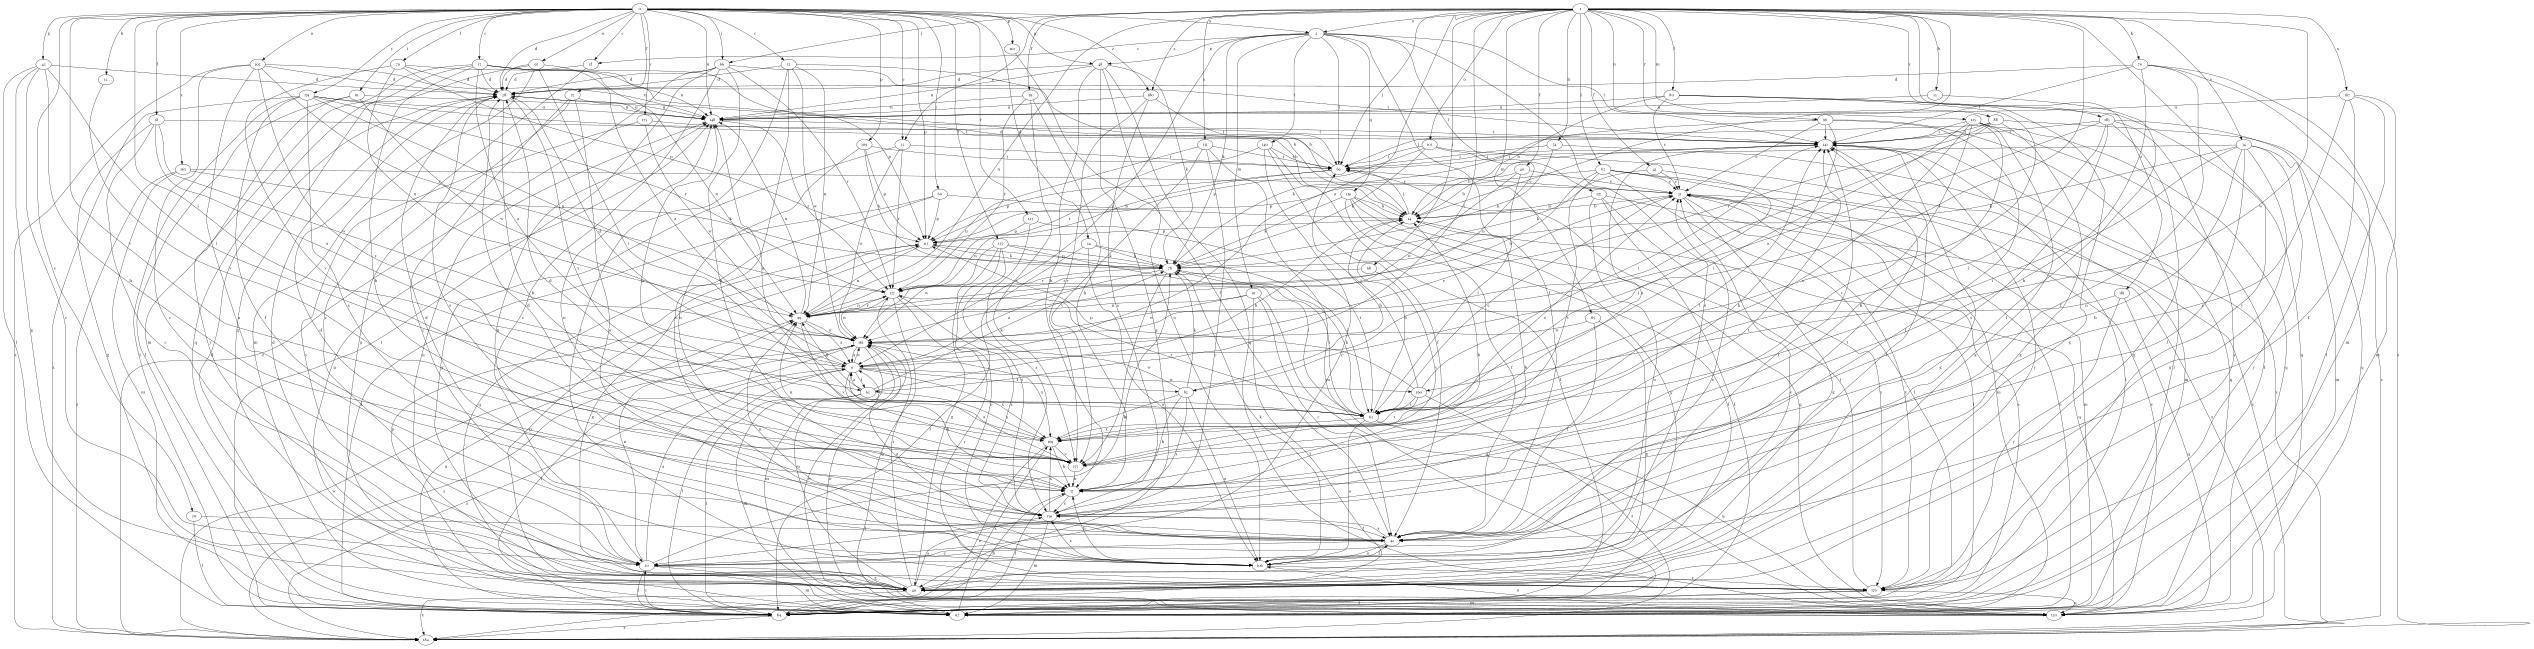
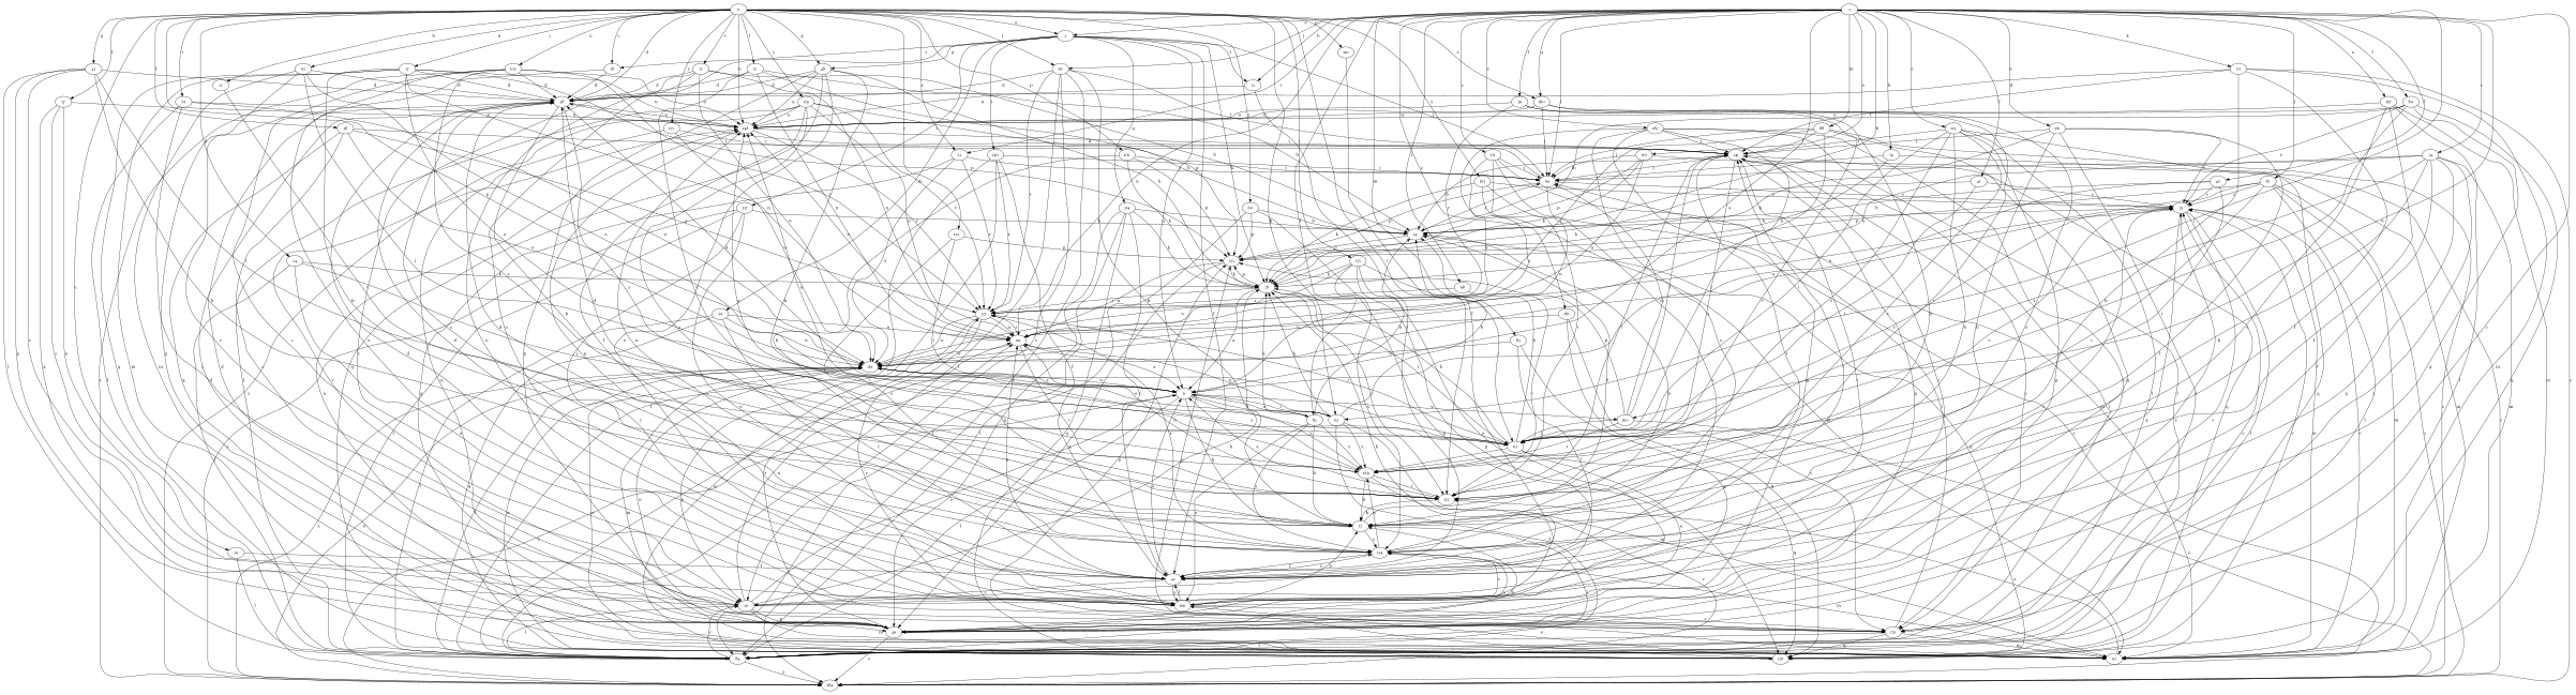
  strict digraph {
    fontname="Playfair Display"
    node [fontname="Playfair Display"]
    edge [fontname="Playfair Display"]
    0
    2
    12
    15
    17
    18
    24
    28
    29
    n10 [label=22]
    37
    38
    43
    48
    60
    61
    62
    66
    79
    95
    102
    109
    110
    113
    123
    135
    148
    155
    165
    174
    175
    180
    6
    69
    42
    78
    91
    106
    114
    137
    140
    141
    14
    99
    176
    161
    57
    120
    92
    20
    84
    63
    169
    134
    49
    127
    184
    35
    1
    13
    34
    39
    40
    41
    54
    67
    68
    70
    80
    82
    85
    88
    96
    103
    125
    131
    160
    167
    181
    183
    0 -> 2 [label=a]
    0 -> 12 [label=b]
    0 -> 15 [label=c]
    0 -> 17 [label=c]
    0 -> 18 [label=c]
    0 -> 24 [label=d]
    0 -> 28 [label=d]
    0 -> 29 [label=e]
    0 -> n10 [label=e]
    0 -> 37 [label=f]
    0 -> 38 [label=f]
    0 -> 43 [label=g]
    0 -> 48 [label=g]
    0 -> 60 [label=i]
    0 -> 61 [label=i]
    0 -> 62 [label=i]
    0 -> 66 [label=j]
    0 -> 79 [label=l]
    0 -> 95 [label=n]
    0 -> 102 [label=o]
    0 -> 109 [label=p]
    0 -> 110 [label=p]
-   0 -> 113 [label=p]
+   0 -> 161 [label=p]
    0 -> 123 [label=r]
    0 -> 135 [label=t]
    0 -> 148 [label=u]
    0 -> 155 [label=v]
    0 -> 165 [label=x]
    0 -> 174 [label=y]
    0 -> 175 [label=y]
    0 -> 180 [label=z]
    2 -> 18 [label=c]
    2 -> 48 [label=g]
    2 -> 6 [label=a]
    2 -> 69 [label=j]
    2 -> 42 [label=f]
    2 -> 78 [label=k]
    2 -> 91 [label=m]
    2 -> 106 [label=o]
    2 -> 114 [label=q]
    2 -> 137 [label=t]
    2 -> 140 [label=t]
-   2 -> 141 [label=t]
+   2 -> 13 [label=t]
    12 -> 155 [label=v]
    15 -> 28 [label=d]
    15 -> 106 [label=o]
    15 -> 14 [label=b]
    15 -> 99 [label=n]
    15 -> 176 [label=y]
    15 -> 161 [label=w]
    17 -> 28 [label=d]
    17 -> 113 [label=p]
    17 -> 148 [label=u]
    17 -> 6 [label=a]
    17 -> 99 [label=n]
    17 -> 57 [label=h]
    17 -> 120 [label=q]
    17 -> 92 [label=m]
    18 -> 28 [label=d]
    18 -> 20 [label=c]
    24 -> 78 [label=k]
    24 -> 106 [label=o]
    24 -> 84 [label=l]
    24 -> 63 [label=i]
    28 -> 148 [label=u]
    28 -> 57 [label=h]
    28 -> 169 [label=x]
    28 -> 134 [label=s]
    29 -> 42 [label=f]
    29 -> 84 [label=l]
    n10 -> 69 [label=j]
    n10 -> 161 [label=w]
    n10 -> 49 [label=g]
    n10 -> 127 [label=r]
    37 -> 148 [label=u]
    37 -> 106 [label=o]
    37 -> 20 [label=c]
    37 -> 49 [label=g]
-   38 -> 6 [label=a]
+   38 -> 127 [label=a]
    38 -> 141 [label=t]
    38 -> 161 [label=w]
    38 -> 20 [label=c]
    38 -> 49 [label=g]
    43 -> 28 [label=d]
    43 -> 57 [label=h]
    43 -> 20 [label=c]
    43 -> 84 [label=l]
    43 -> 63 [label=i]
    43 -> 49 [label=g]
    48 -> 28 [label=d]
    48 -> 148 [label=u]
    48 -> 78 [label=k]
    48 -> 106 [label=o]
    48 -> 57 [label=h]
    48 -> 120 [label=q]
    48 -> 49 [label=g]
    60 -> 113 [label=p]
    60 -> 14 [label=b]
    60 -> 120 [label=q]
    60 -> 84 [label=l]
    61 -> 148 [label=u]
    61 -> 176 [label=y]
    61 -> 161 [label=w]
    61 -> 84 [label=l]
    62 -> 6 [label=a]
    62 -> 78 [label=k]
    62 -> 14 [label=b]
    62 -> 99 [label=n]
    62 -> 92 [label=m]
    62 -> 84 [label=l]
    62 -> 169 [label=x]
    66 -> 28 [label=d]
    66 -> 141 [label=t]
    66 -> 57 [label=h]
    66 -> 20 [label=c]
    66 -> 84 [label=l]
    66 -> 127 [label=r]
    66 -> 184 [label=z]
    79 -> 28 [label=d]
    79 -> 113 [label=p]
    79 -> 155 [label=v]
    79 -> 14 [label=b]
    79 -> 99 [label=n]
    95 -> 28 [label=d]
    95 -> 6 [label=a]
    95 -> 92 [label=m]
    95 -> 63 [label=i]
    95 -> 49 [label=g]
    102 -> 28 [label=d]
    102 -> 148 [label=u]
    102 -> 106 [label=o]
    102 -> 20 [label=c]
    102 -> 169 [label=x]
    102 -> 127 [label=r]
    102 -> 184 [label=z]
    109 -> 113 [label=p]
    109 -> 69 [label=j]
    109 -> 78 [label=k]
    109 -> 57 [label=h]
    110 -> 42 [label=f]
    113 -> 78 [label=k]
    113 -> 99 [label=n]
    113 -> 49 [label=g]
    123 -> 113 [label=p]
    123 -> 63 [label=i]
    123 -> 134 [label=s]
    135 -> 78 [label=k]
    135 -> 106 [label=o]
    135 -> 161 [label=w]
    135 -> 63 [label=i]
    135 -> 134 [label=s]
    135 -> 49 [label=g]
    148 -> 141 [label=t]
    148 -> 127 [label=r]
    155 -> 28 [label=d]
    155 -> 6 [label=a]
    155 -> 141 [label=t]
    155 -> 99 [label=n]
    155 -> 57 [label=h]
    165 -> 78 [label=k]
    165 -> 92 [label=m]
    165 -> 184 [label=z]
    165 -> 35 [label=e]
    174 -> 148 [label=u]
    174 -> 42 [label=f]
    174 -> 14 [label=b]
    174 -> 99 [label=n]
    174 -> 84 [label=l]
    174 -> 134 [label=s]
    174 -> 127 [label=r]
    174 -> 184 [label=z]
    175 -> 141 [label=t]
    175 -> 176 [label=y]
    175 -> 161 [label=w]
    180 -> 148 [label=u]
    180 -> 155 [label=v]
    180 -> 69 [label=j]
    180 -> 134 [label=s]
    6 -> 28 [label=d]
    6 -> 62 [label=i]
    6 -> 161 [label=w]
    6 -> 57 [label=h]
    6 -> 84 [label=l]
    6 -> 169 [label=x]
    6 -> 184 [label=z]
    6 -> 35 [label=e]
    6 -> 82 [label=l]
    6 -> 160 [label=w]
    69 -> 28 [label=d]
    69 -> 113 [label=p]
    69 -> 161 [label=w]
    69 -> 35 [label=e]
    42 -> 28 [label=d]
    42 -> 148 [label=u]
    42 -> 6 [label=a]
    42 -> 106 [label=o]
    42 -> 141 [label=t]
    42 -> 99 [label=n]
    42 -> 20 [label=c]
    42 -> 134 [label=s]
    78 -> 113 [label=p]
    78 -> 155 [label=v]
    78 -> 6 [label=a]
    78 -> 63 [label=i]
    78 -> 127 [label=r]
    91 -> 42 [label=c]
    91 -> 99 [label=n]
    91 -> 161 [label=w]
    91 -> 120 [label=q]
    91 -> 84 [label=l]
    106 -> 28 [label=d]
    106 -> 42 [label=f]
    106 -> 78 [label=k]
    106 -> 141 [label=t]
    106 -> 176 [label=y]
    106 -> 57 [label=h]
    106 -> 134 [label=s]
    114 -> 42 [label=f]
    114 -> 78 [label=k]
    114 -> 14 [label=b]
    114 -> 120 [label=q]
    114 -> 84 [label=l]
    114 -> 49 [label=g]
    137 -> 106 [label=o]
    137 -> 14 [label=b]
    137 -> 176 [label=y]
    137 -> 84 [label=l]
    137 -> 184 [label=z]
    140 -> 69 [label=j]
    140 -> 42 [label=f]
    140 -> 20 [label=c]
    140 -> 84 [label=l]
    140 -> 127 [label=r]
    141 -> 69 [label=j]
    141 -> 14 [label=b]
    141 -> 176 [label=y]
    141 -> 120 [label=q]
    141 -> 169 [label=x]
    141 -> 49 [label=g]
    14 -> 113 [label=p]
    14 -> 69 [label=j]
    14 -> 120 [label=q]
    99 -> 148 [label=u]
    99 -> 155 [label=v]
    99 -> 6 [label=a]
    99 -> 161 [label=w]
    99 -> 127 [label=r]
    176 -> 69 [label=j]
    176 -> 120 [label=q]
    176 -> 92 [label=m]
    176 -> 84 [label=l]
    161 -> 6 [label=a]
    161 -> 92 [label=m]
    161 -> 84 [label=l]
    161 -> 169 [label=x]
    161 -> 184 [label=z]
    57 -> 14 [label=b]
    57 -> 84 [label=l]
    57 -> 134 [label=s]
    120 -> 113 [label=p]
    120 -> 106 [label=o]
    120 -> 161 [label=w]
    120 -> 35 [label=e]
    92 -> 28 [label=d]
    92 -> 113 [label=p]
    92 -> 148 [label=u]
    92 -> 161 [label=w]
-   92 -> 169 [label=x]
+   92 -> 155 [label=x]
    92 -> 35 [label=e]
    20 -> 6 [label=a]
    20 -> 78 [label=k]
    20 -> 141 [label=t]
    20 -> 99 [label=n]
    20 -> 92 [label=m]
    20 -> 84 [label=l]
    20 -> 49 [label=g]
    20 -> 35 [label=e]
    84 -> 141 [label=t]
    84 -> 99 [label=n]
    84 -> 57 [label=h]
    84 -> 20 [label=c]
    84 -> 184 [label=z]
    84 -> 35 [label=e]
    63 -> 148 [label=u]
    63 -> 78 [label=k]
    63 -> 106 [label=o]
    63 -> 14 [label=b]
    63 -> 120 [label=q]
    63 -> 169 [label=x]
    63 -> 127 [label=r]
    63 -> 35 [label=e]
    169 -> 148 [label=u]
    169 -> 155 [label=v]
    169 -> 57 [label=h]
    169 -> 184 [label=z]
    169 -> 35 [label=e]
    134 -> 28 [label=d]
    134 -> 148 [label=u]
    134 -> 42 [label=f]
    134 -> 141 [label=t]
    134 -> 14 [label=b]
    134 -> 92 [label=m]
    134 -> 169 [label=x]
    49 -> 28 [label=d]
    49 -> 148 [label=u]
    49 -> 161 [label=w]
    49 -> 134 [label=s]
    49 -> 127 [label=r]
    49 -> 184 [label=z]
    49 -> 35 [label=e]
    127 -> 99 [label=n]
    127 -> 176 [label=y]
    127 -> 161 [label=w]
    127 -> 120 [label=q]
    127 -> 134 [label=x]
    184 -> 161 [label=w]
    35 -> 14 [label=b]
    35 -> 176 [label=y]
    35 -> 92 [label=m]
    35 -> 84 [label=l]
    35 -> 49 [label=g]
    1 -> 2 [label=a]
    1 -> n10 [label=e]
    1 -> 62 [label=i]
    1 -> 66 [label=j]
    1 -> 180 [label=z]
    1 -> 6 [label=a]
    1 -> 69 [label=j]
    1 -> 14 [label=b]
    1 -> 99 [label=n]
    1 -> 176 [label=y]
    1 -> 13 [label=b]
    1 -> 34 [label=e]
    1 -> 39 [label=f]
    1 -> 40 [label=f]
    1 -> 41 [label=f]
    1 -> 54 [label=h]
    1 -> 67 [label=j]
    1 -> 68 [label=j]
    1 -> 70 [label=k]
    1 -> 80 [label=l]
    1 -> 82 [label=l]
    1 -> 85 [label=m]
    1 -> 88 [label=m]
    1 -> 96 [label=n]
    1 -> 103 [label=o]
    1 -> 125 [label=r]
    1 -> 131 [label=s]
    1 -> 160 [label=w]
    1 -> 167 [label=x]
    1 -> 181 [label=z]
    1 -> 183 [label=z]
    13 -> 148 [label=u]
    13 -> 42 [label=f]
    34 -> 69 [label=j]
    34 -> 42 [label=f]
    34 -> 78 [label=k]
    34 -> 176 [label=y]
    34 -> 57 [label=h]
    34 -> 92 [label=m]
    34 -> 63 [label=i]
    34 -> 49 [label=g]
    39 -> 148 [label=u]
    39 -> 155 [label=v]
    39 -> 57 [label=h]
    39 -> 127 [label=r]
    40 -> 14 [label=b]
    40 -> 161 [label=w]
    40 -> 63 [label=i]
    40 -> 35 [label=e]
    41 -> 78 [label=k]
    41 -> 63 [label=i]
    41 -> 35 [label=e]
    54 -> 69 [label=j]
    54 -> 78 [label=k]
    54 -> 184 [label=z]
    67 -> 113 [label=p]
    67 -> 155 [label=v]
    67 -> 99 [label=n]
    67 -> 92 [label=m]
    67 -> 84 [label=l]
    67 -> 184 [label=z]
    67 -> 35 [label=e]
    68 -> 155 [label=v]
    68 -> 127 [label=r]
    70 -> 28 [label=d]
    70 -> 42 [label=f]
    70 -> 141 [label=t]
    70 -> 57 [label=h]
    70 -> 92 [label=m]
    70 -> 184 [label=z]
    80 -> 148 [label=u]
    80 -> 14 [label=b]
    80 -> 120 [label=q]
    80 -> 63 [label=i]
    80 -> 49 [label=g]
    80 -> 35 [label=e]
    82 -> 78 [label=k]
    82 -> 106 [label=o]
    82 -> 14 [label=b]
    82 -> 161 [label=w]
    82 -> 57 [label=h]
    82 -> 169 [label=x]
    82 -> 134 [label=s]
    85 -> 42 [label=f]
    85 -> 161 [label=w]
    85 -> 49 [label=g]
    88 -> 69 [label=j]
    88 -> 141 [label=t]
    88 -> 161 [label=w]
    88 -> 49 [label=g]
    88 -> 127 [label=r]
    88 -> 184 [label=z]
    96 -> 42 [label=f]
    96 -> 78 [label=k]
    96 -> 141 [label=t]
    96 -> 57 [label=h]
    96 -> 84 [label=l]
    96 -> 35 [label=e]
    103 -> 113 [label=p]
    103 -> 69 [label=j]
    103 -> 78 [label=k]
    103 -> 99 [label=n]
    103 -> 92 [label=m]
    125 -> 155 [label=v]
    125 -> 141 [label=t]
    125 -> 57 [label=h]
    125 -> 120 [label=q]
    125 -> 84 [label=l]
    125 -> 63 [label=i]
    125 -> 169 [label=x]
    125 -> 49 [label=g]
    131 -> 155 [label=v]
    131 -> 69 [label=j]
    131 -> 99 [label=n]
    131 -> 92 [label=m]
    131 -> 20 [label=c]
    160 -> 113 [label=p]
    160 -> 69 [label=j]
    160 -> 141 [label=t]
    160 -> 63 [label=i]
    160 -> 169 [label=x]
    160 -> 184 [label=z]
    167 -> 148 [label=u]
    167 -> 42 [label=f]
    167 -> 92 [label=m]
    167 -> 84 [label=l]
    167 -> 134 [label=s]
    181 -> 99 [label=n]
    181 -> 176 [label=y]
    181 -> 120 [label=q]
    183 -> 6 [label=a]
    183 -> 141 [label=t]
    183 -> 176 [label=y]
-   183 -> 120 [label=q]
+   183 -> 120 [label=l]
    183 -> 63 [label=i]
    183 -> 134 [label=s]
    183 -> 49 [label=g]
  }
